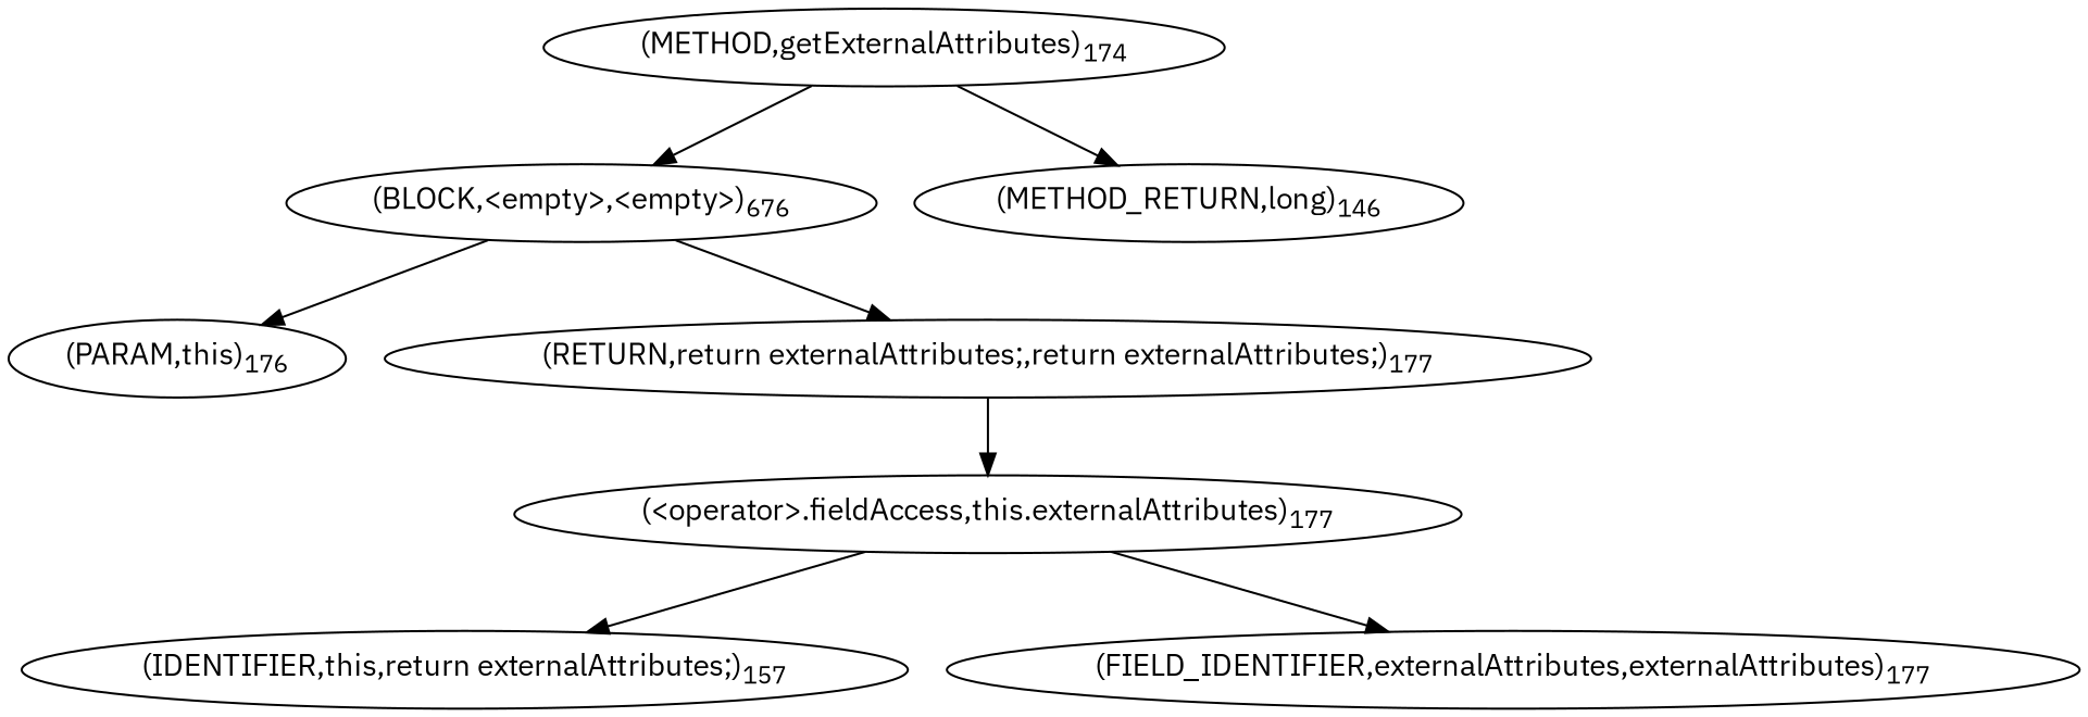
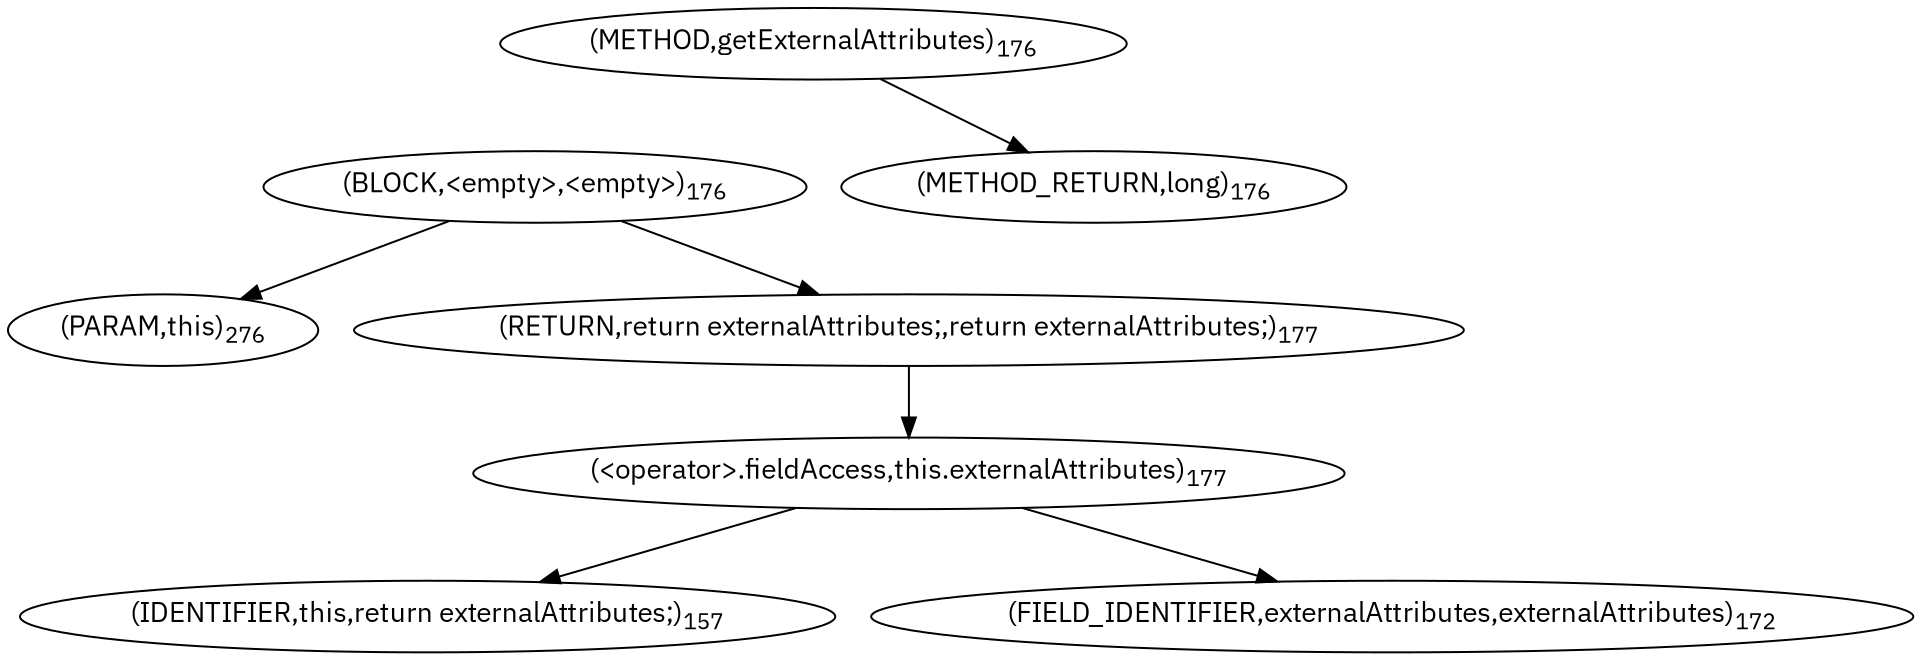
  digraph {
    fontname="IBM Plex Sans"
    node [fontname="IBM Plex Sans"]
    edge [fontname="IBM Plex Sans"]
-   n1 [label=<(METHOD,getExternalAttributes)<SUB>174</SUB>>]
-   n2 [label=<(BLOCK,&lt;empty&gt;,&lt;empty&gt;)<SUB>676</SUB>>]
-   n3 [label=<(METHOD_RETURN,long)<SUB>146</SUB>>]
-   n4 [label=<(PARAM,this)<SUB>176</SUB>>]
+   n1 [label=<(METHOD,getExternalAttributes)<SUB>176</SUB>>]
+   n2 [label=<(BLOCK,&lt;empty&gt;,&lt;empty&gt;)<SUB>176</SUB>>]
+   n3 [label=<(METHOD_RETURN,long)<SUB>176</SUB>>]
+   n4 [label=<(PARAM,this)<SUB>276</SUB>>]
    n5 [label=<(RETURN,return externalAttributes;,return externalAttributes;)<SUB>177</SUB>>]
    n6 [label=<(&lt;operator&gt;.fieldAccess,this.externalAttributes)<SUB>177</SUB>>]
    n7 [label=<(IDENTIFIER,this,return externalAttributes;)<SUB>157</SUB>>]
-   n8 [label=<(FIELD_IDENTIFIER,externalAttributes,externalAttributes)<SUB>177</SUB>>]
-   n1 -> n2
+   n8 [label=<(FIELD_IDENTIFIER,externalAttributes,externalAttributes)<SUB>172</SUB>>]
    n1 -> n3
    n2 -> n4
    n2 -> n5
    n5 -> n6
    n6 -> n7
    n6 -> n8
  }
